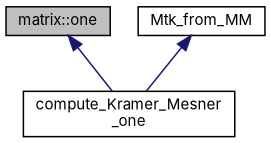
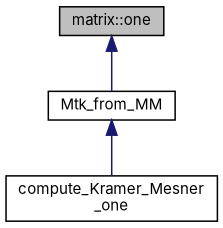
  digraph {
    fontname=Inter
    rankdir=TB
    node [color=black fillcolor=white fontname=Inter fontsize=10 shape=record style=filled]
    edge [color=midnightblue dir=back fontname=Inter fontsize=10 labelfontname=Helvetica labelfontsize=10 style=solid]
    n1 [fillcolor=grey75 fontcolor=black height=0.2 label="matrix::one" width=0.4]
    n2 [height=0.2 label=Mtk_from_MM width=0.4]
    n3 [height=0.2 label="compute_Kramer_Mesner\l_one" width=0.4]
-   n1 -> n3
+   n1 -> n2
    n2 -> n3
  }
